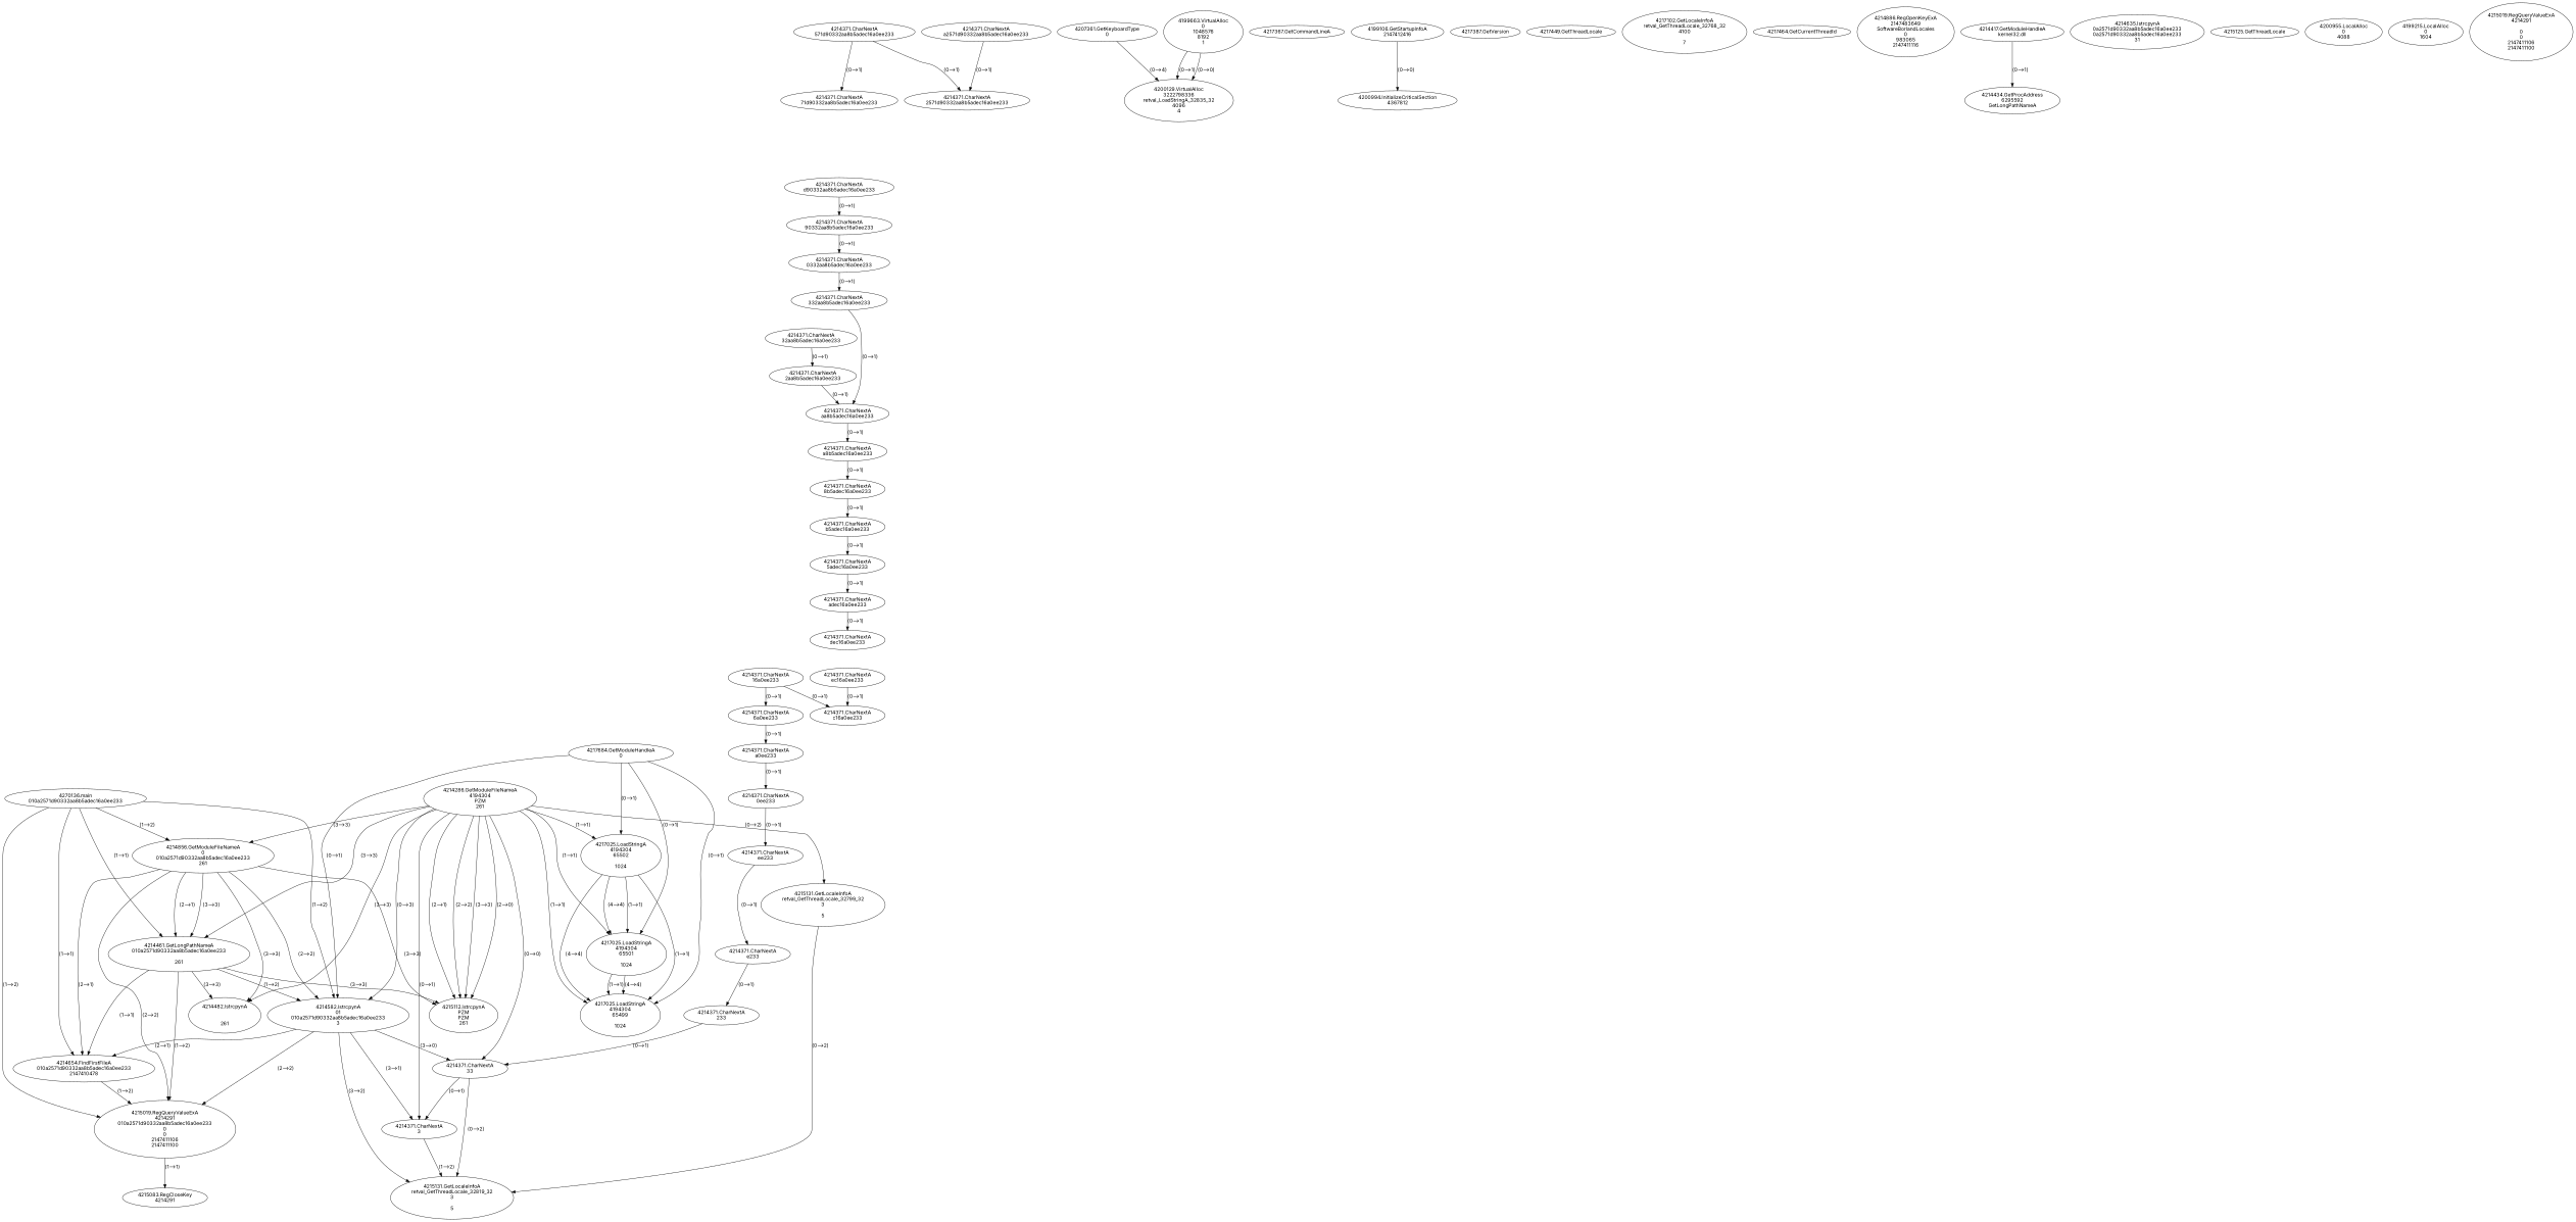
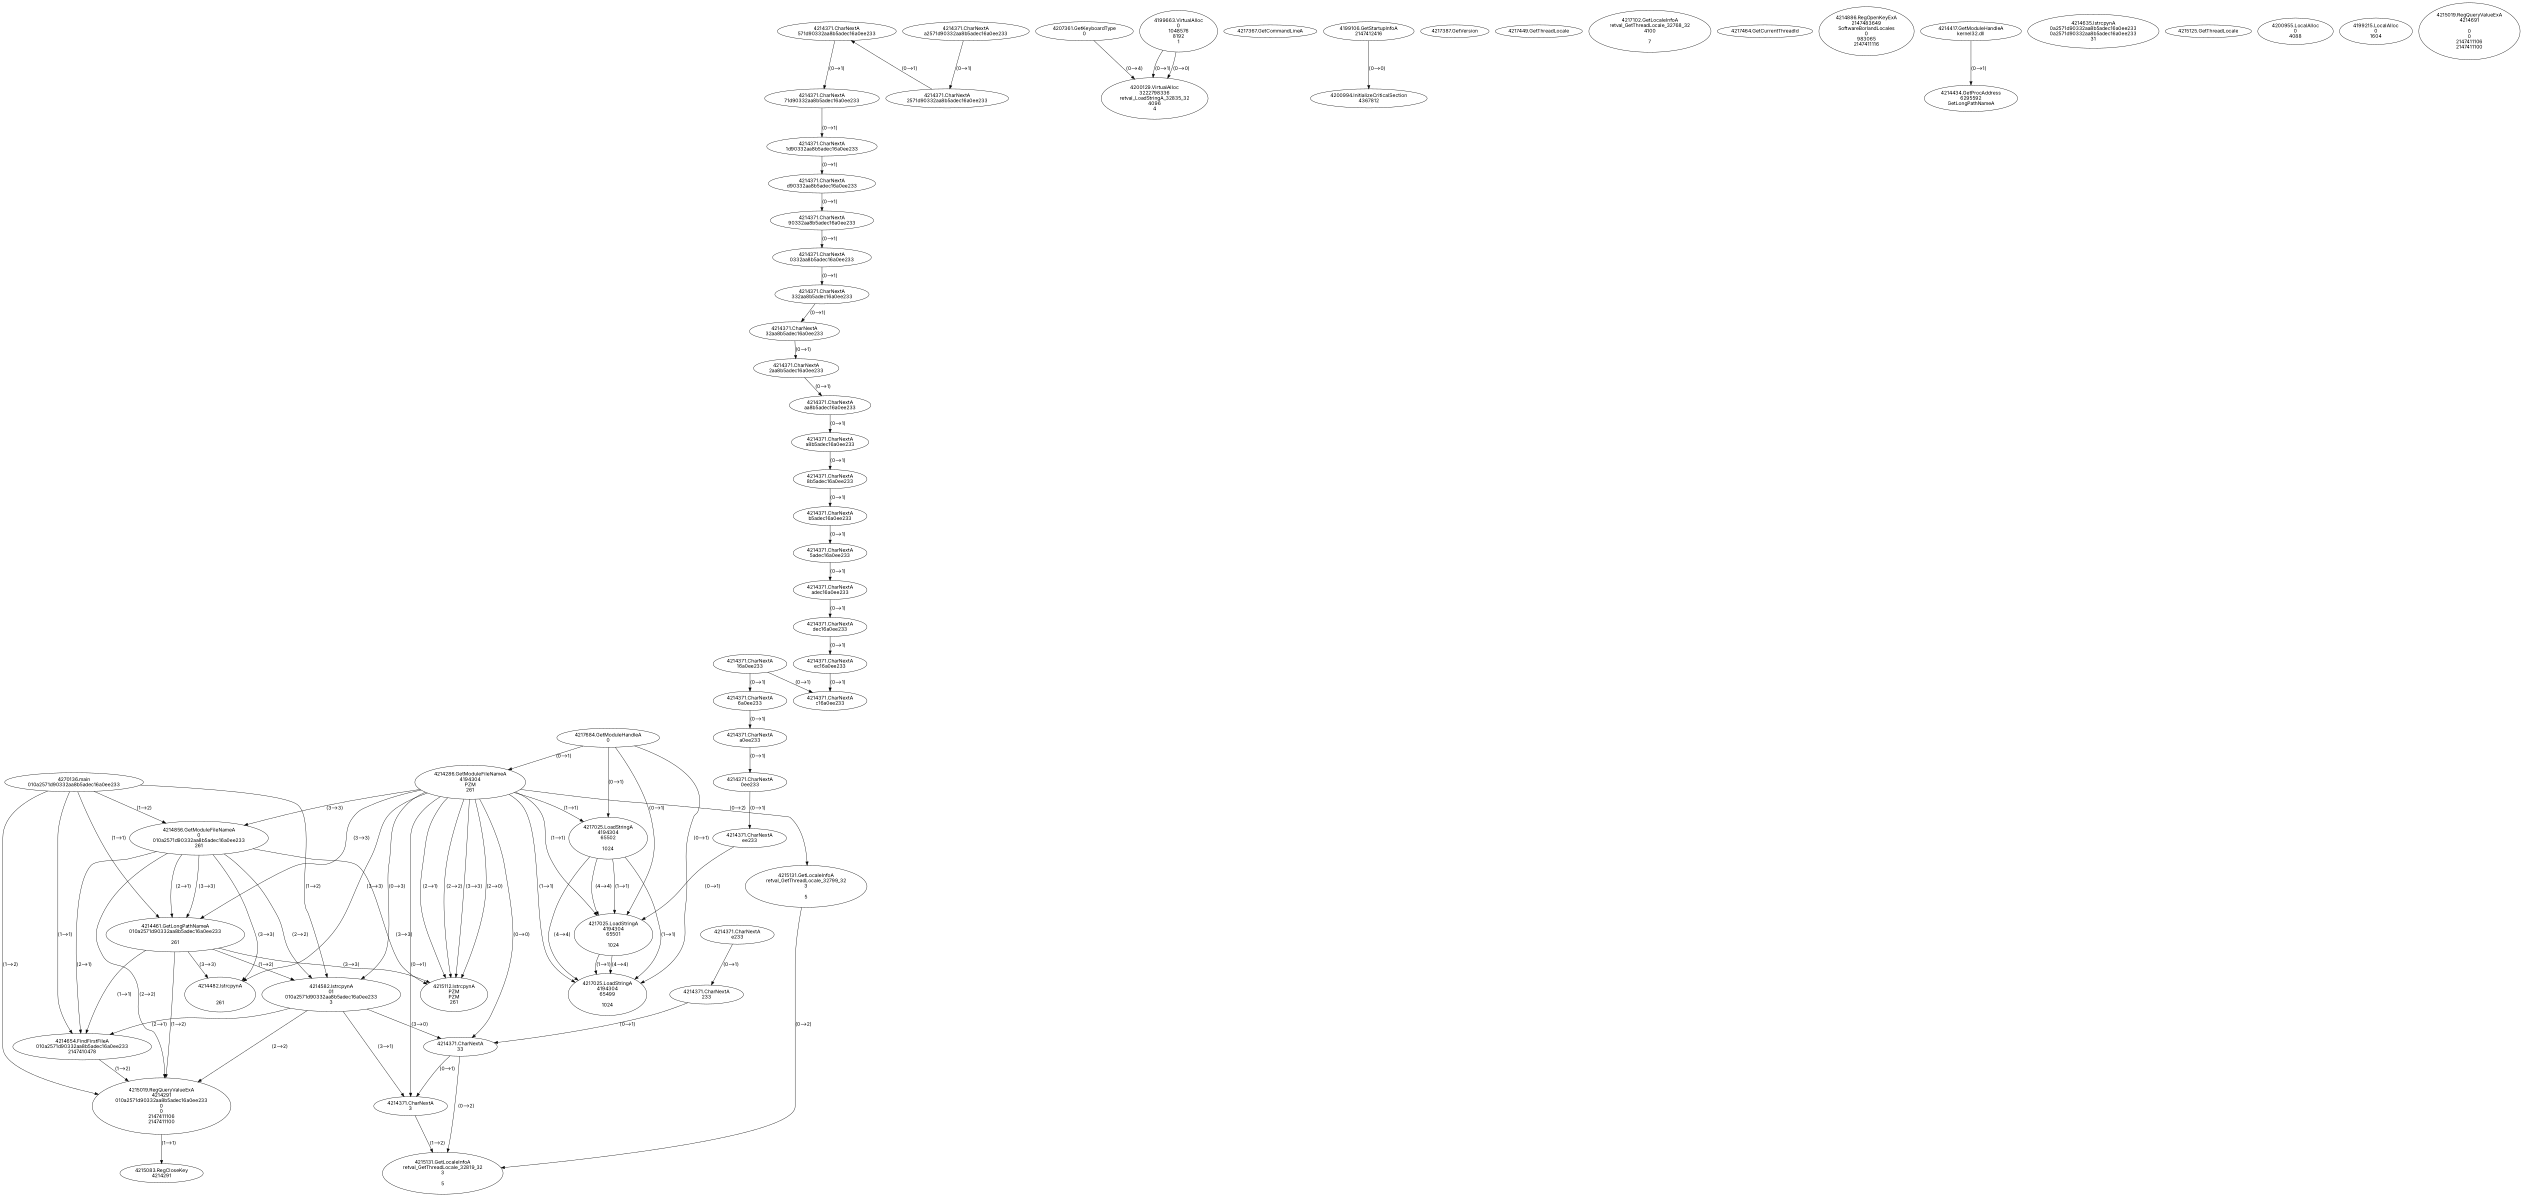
  digraph {
    fontname=Inter
    node [fontname=Inter]
    edge [fontname=Inter]
    n1 [label="4270136.main\n010a2571d90332aa8b5adec16a0ee233"]
    n2 [label="4214856.GetModuleFileNameA\n0\n010a2571d90332aa8b5adec16a0ee233\n261"]
    n3 [label="4214461.GetLongPathNameA\n010a2571d90332aa8b5adec16a0ee233\n\n261"]
    n4 [label="4214582.lstrcpynA\n01\n010a2571d90332aa8b5adec16a0ee233\n3"]
    n5 [label="4214654.FindFirstFileA\n010a2571d90332aa8b5adec16a0ee233\n2147410478"]
    n6 [label="4215019.RegQueryValueExA\n4214291\n010a2571d90332aa8b5adec16a0ee233\n0\n0\n2147411106\n2147411100"]
    n7 [label="4215112.lstrcpynA\nPZM\nPZM\n261"]
    n8 [label="4214482.lstrcpynA\n\n\n261"]
    n9 [label="4214371.CharNextA\n33"]
    n10 [label="4214371.CharNextA\n3"]
    n11 [label="4215131.GetLocaleInfoA\nretval_GetThreadLocale_32819_32\n3\n\n5"]
    n12 [label="4215083.RegCloseKey\n4214291"]
    n13 [label="4217684.GetModuleHandleA\n0"]
    n14 [label="4214286.GetModuleFileNameA\n4194304\nPZM\n261"]
    n15 [label="4217025.LoadStringA\n4194304\n65502\n\n1024"]
    n16 [label="4217025.LoadStringA\n4194304\n65501\n\n1024"]
    n17 [label="4217025.LoadStringA\n4194304\n65499\n\n1024"]
    n18 [label="4215131.GetLocaleInfoA\nretval_GetThreadLocale_32799_32\n3\n\n5"]
    n19 [label="4207361.GetKeyboardType\n0"]
    n20 [label="4200129.VirtualAlloc\n3222798336\nretval_LoadStringA_32835_32\n4096\n4"]
    n21 [label="4217367.GetCommandLineA\n"]
    n22 [label="4199106.GetStartupInfoA\n2147412416"]
    n23 [label="4200994.InitializeCriticalSection\n4367812"]
    n24 [label="4217387.GetVersion\n"]
    n25 [label="4217449.GetThreadLocale\n"]
    n26 [label="4217102.GetLocaleInfoA\nretval_GetThreadLocale_32768_32\n4100\n\n7"]
    n27 [label="4217464.GetCurrentThreadId\n"]
    n28 [label="4214886.RegOpenKeyExA\n2147483649\nSoftware\Borland\Locales\n0\n983065\n2147411116"]
    n29 [label="4214417.GetModuleHandleA\nkernel32.dll"]
    n30 [label="4214434.GetProcAddress\n6295592\nGetLongPathNameA"]
    n31 [label="4214371.CharNextA\na2571d90332aa8b5adec16a0ee233"]
    n32 [label="4214371.CharNextA\n2571d90332aa8b5adec16a0ee233"]
    n33 [label="4214371.CharNextA\n571d90332aa8b5adec16a0ee233"]
    n34 [label="4214371.CharNextA\n71d90332aa8b5adec16a0ee233"]
+   n35 [label="4214371.CharNextA\n1d90332aa8b5adec16a0ee233"]
    n36 [label="4214371.CharNextA\nd90332aa8b5adec16a0ee233"]
    n37 [label="4214371.CharNextA\n90332aa8b5adec16a0ee233"]
    n38 [label="4214371.CharNextA\n0332aa8b5adec16a0ee233"]
    n39 [label="4214371.CharNextA\n332aa8b5adec16a0ee233"]
    n40 [label="4214371.CharNextA\n32aa8b5adec16a0ee233"]
    n41 [label="4214371.CharNextA\n2aa8b5adec16a0ee233"]
    n42 [label="4214371.CharNextA\naa8b5adec16a0ee233"]
    n43 [label="4214371.CharNextA\na8b5adec16a0ee233"]
    n44 [label="4214371.CharNextA\n8b5adec16a0ee233"]
    n45 [label="4214371.CharNextA\nb5adec16a0ee233"]
    n46 [label="4214371.CharNextA\n5adec16a0ee233"]
    n47 [label="4214371.CharNextA\nadec16a0ee233"]
    n48 [label="4214371.CharNextA\ndec16a0ee233"]
    n49 [label="4214371.CharNextA\nec16a0ee233"]
    n50 [label="4214371.CharNextA\nc16a0ee233"]
    n51 [label="4214371.CharNextA\n16a0ee233"]
    n52 [label="4214371.CharNextA\n6a0ee233"]
    n53 [label="4214371.CharNextA\na0ee233"]
    n54 [label="4214371.CharNextA\n0ee233"]
    n55 [label="4214371.CharNextA\nee233"]
    n56 [label="4214371.CharNextA\ne233"]
    n57 [label="4214371.CharNextA\n233"]
    n58 [label="4214635.lstrcpynA\n0a2571d90332aa8b5adec16a0ee233\n0a2571d90332aa8b5adec16a0ee233\n31"]
    n59 [label="4215125.GetThreadLocale\n"]
    n60 [label="4200955.LocalAlloc\n0\n4088"]
    n61 [label="4199663.VirtualAlloc\n0\n1048576\n8192\n1"]
    n62 [label="4199215.LocalAlloc\n0\n1604"]
-   n63 [label="4215019.RegQueryValueExA\n4214291\n\n0\n0\n2147411106\n2147411100"]
+   n63 [label="4215019.RegQueryValueExA\n4214691\n\n0\n0\n2147411106\n2147411100"]
    n1 -> n2 [label="(1-->2)"]
    n1 -> n3 [label="(1-->1)"]
    n1 -> n4 [label="(1-->2)"]
    n1 -> n5 [label="(1-->1)"]
    n1 -> n6 [label="(1-->2)"]
    n2 -> n3 [label="(2-->1)"]
    n2 -> n3 [label="(3-->3)"]
    n2 -> n4 [label="(2-->2)"]
    n2 -> n5 [label="(2-->1)"]
    n2 -> n6 [label="(2-->2)"]
    n2 -> n7 [label="(3-->3)"]
    n2 -> n8 [label="(3-->3)"]
    n3 -> n4 [label="(1-->2)"]
    n3 -> n5 [label="(1-->1)"]
    n3 -> n6 [label="(1-->2)"]
    n3 -> n7 [label="(3-->3)"]
    n3 -> n8 [label="(3-->3)"]
    n4 -> n5 [label="(2-->1)"]
    n4 -> n6 [label="(2-->2)"]
    n4 -> n9 [label="(3-->0)"]
    n4 -> n10 [label="(3-->1)"]
-   n4 -> n11 [label="(3-->2)"]
    n5 -> n6 [label="(1-->2)"]
    n6 -> n12 [label="(1-->1)"]
    n9 -> n10 [label="(0-->1)"]
    n9 -> n11 [label="(0-->2)"]
    n10 -> n11 [label="(1-->2)"]
-   n13 -> n4 [label="(0-->1)"]
+   n13 -> n14 [label="(0-->1)"]
    n13 -> n15 [label="(0-->1)"]
    n13 -> n16 [label="(0-->1)"]
    n13 -> n17 [label="(0-->1)"]
    n14 -> n2 [label="(3-->3)"]
    n14 -> n3 [label="(3-->3)"]
    n14 -> n4 [label="(0-->3)"]
    n14 -> n7 [label="(2-->1)"]
    n14 -> n7 [label="(2-->2)"]
    n14 -> n7 [label="(3-->3)"]
    n14 -> n7 [label="(2-->0)"]
    n14 -> n8 [label="(3-->3)"]
    n14 -> n9 [label="(0-->0)"]
    n14 -> n10 [label="(0-->1)"]
    n14 -> n15 [label="(1-->1)"]
    n14 -> n16 [label="(1-->1)"]
    n14 -> n17 [label="(1-->1)"]
    n14 -> n18 [label="(0-->2)"]
    n15 -> n16 [label="(1-->1)"]
    n15 -> n16 [label="(4-->4)"]
    n15 -> n17 [label="(1-->1)"]
    n15 -> n17 [label="(4-->4)"]
    n16 -> n17 [label="(1-->1)"]
    n16 -> n17 [label="(4-->4)"]
    n18 -> n11 [label="(0-->2)"]
    n19 -> n20 [label="(0-->4)"]
    n22 -> n23 [label="(0-->0)"]
    n29 -> n30 [label="(0-->1)"]
    n31 -> n32 [label="(0-->1)"]
-   n33 -> n32 [label="(0-->1)"]
+   n32 -> n33 [label="(0-->1)"]
    n33 -> n34 [label="(0-->1)"]
+   n34 -> n35 [label="(0-->1)"]
+   n35 -> n36 [label="(0-->1)"]
    n36 -> n37 [label="(0-->1)"]
    n37 -> n38 [label="(0-->1)"]
    n38 -> n39 [label="(0-->1)"]
-   n39 -> n42 [label="(0-->1)"]
+   n39 -> n40 [label="(0-->1)"]
    n40 -> n41 [label="(0-->1)"]
    n41 -> n42 [label="(0-->1)"]
    n42 -> n43 [label="(0-->1)"]
    n43 -> n44 [label="(0-->1)"]
    n44 -> n45 [label="(0-->1)"]
    n45 -> n46 [label="(0-->1)"]
    n46 -> n47 [label="(0-->1)"]
    n47 -> n48 [label="(0-->1)"]
+   n48 -> n49 [label="(0-->1)"]
    n49 -> n50 [label="(0-->1)"]
    n51 -> n50 [label="(0-->1)"]
    n51 -> n52 [label="(0-->1)"]
    n52 -> n53 [label="(0-->1)"]
    n53 -> n54 [label="(0-->1)"]
    n54 -> n55 [label="(0-->1)"]
-   n55 -> n56 [label="(0-->1)"]
+   n55 -> n16 [label="(0-->1)"]
    n56 -> n57 [label="(0-->1)"]
    n57 -> n9 [label="(0-->1)"]
    n61 -> n20 [label="(0-->1)"]
    n61 -> n20 [label="(0-->0)"]
  }
